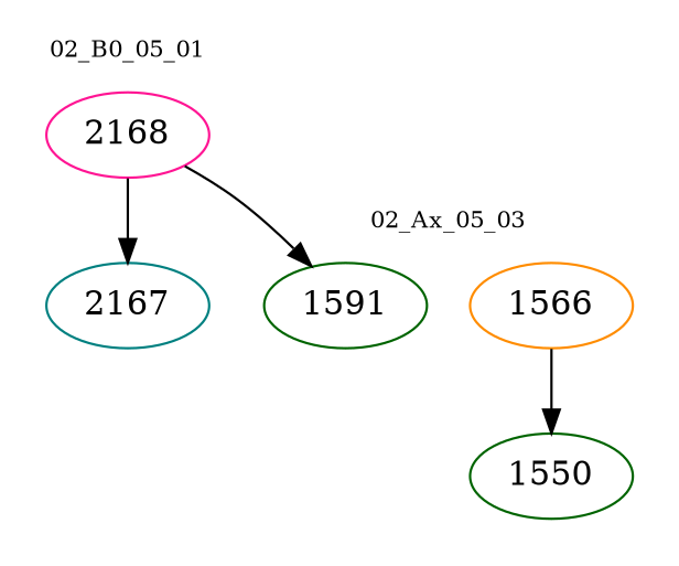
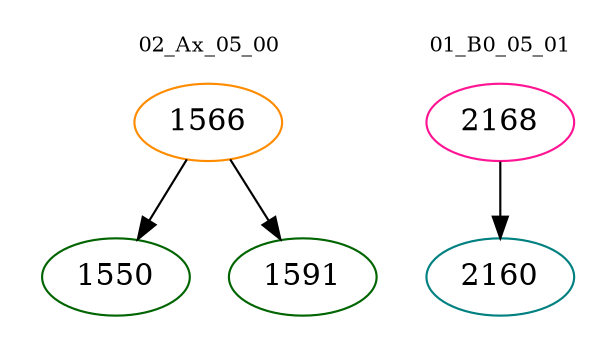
  digraph {
    node [color=darkgreen]
    edge [color=black]
    n1 [color=darkorange label=1566]
    n2 [label=1550]
    n3 [label=1591]
    n4 [color=deeppink label=2168]
-   n5 [color=teal label=2167]
+   n5 [color=teal label=2160]
    subgraph cluster_1 {
      color=white
      fontsize=10
-     label="02_Ax_05_03"
+     label="02_Ax_05_00"
      n1
      n2
      n3
    }
    subgraph cluster_2 {
      color=white
      fontsize=10
-     label="02_B0_05_01"
+     label="01_B0_05_01"
      n4
      n5
    }
    n1 -> n2
-   n4 -> n3
+   n1 -> n3
    n4 -> n5
  }
